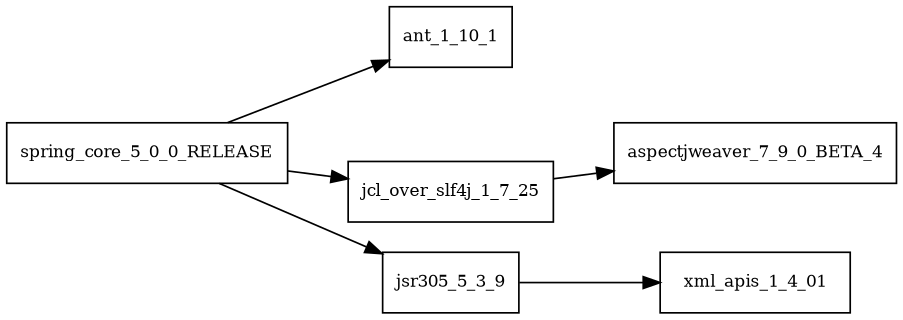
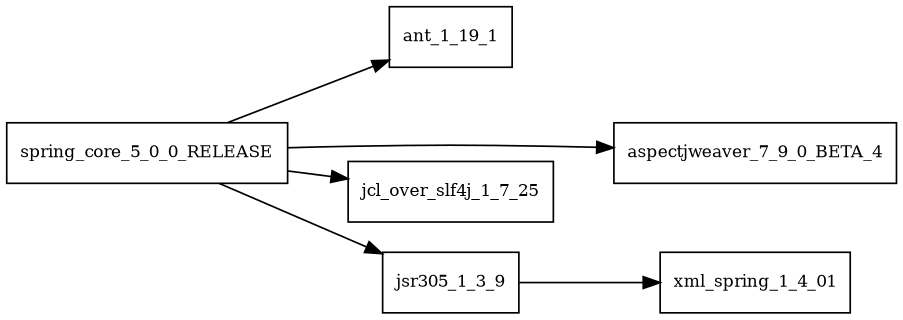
  digraph {
    rankdir=LR
    node [fontsize=10.0 shape=box]
    spring_core_5_0_0_RELEASE
-   ant_1_10_1
+   ant_1_10_1 [label=ant_1_19_1]
    n3 [label=aspectjweaver_7_9_0_BETA_4]
    jcl_over_slf4j_1_7_25
-   jsr305_1_3_9 [label=jsr305_5_3_9]
-   xml_apis_1_4_01
+   jsr305_1_3_9
+   xml_apis_1_4_01 [label=xml_spring_1_4_01]
    spring_core_5_0_0_RELEASE -> ant_1_10_1
-   jcl_over_slf4j_1_7_25 -> n3
+   spring_core_5_0_0_RELEASE -> n3
    spring_core_5_0_0_RELEASE -> jcl_over_slf4j_1_7_25
    spring_core_5_0_0_RELEASE -> jsr305_1_3_9
    jsr305_1_3_9 -> xml_apis_1_4_01
  }
